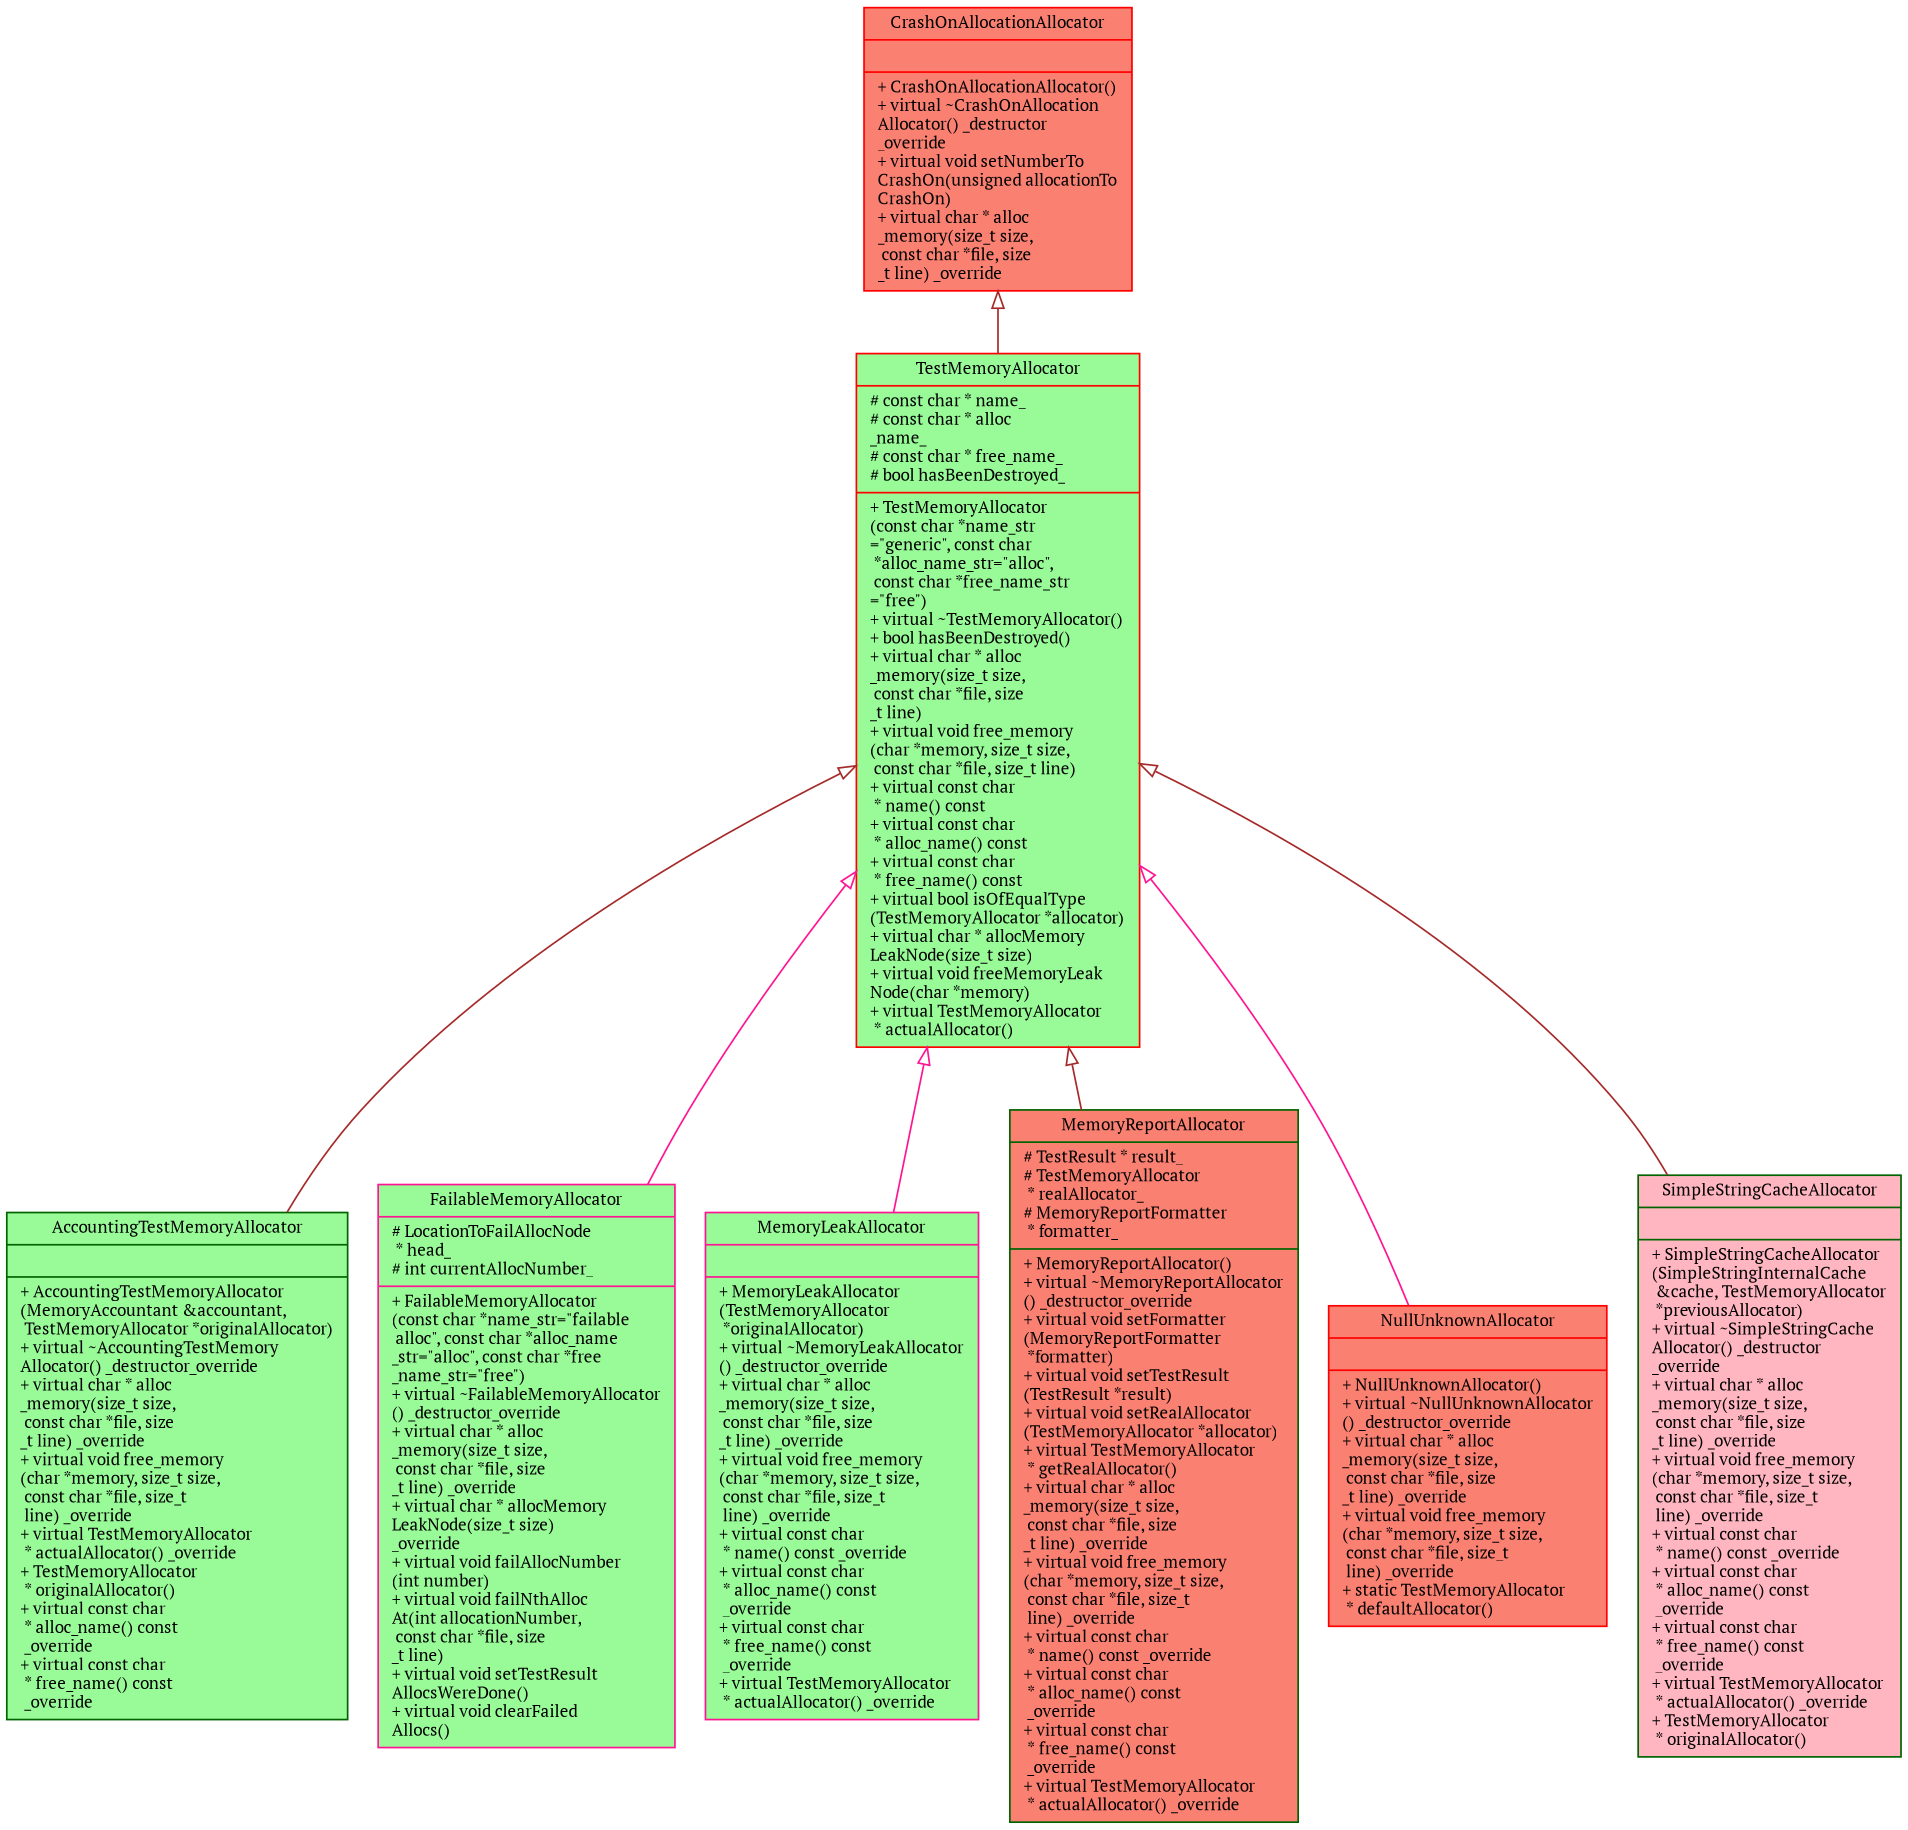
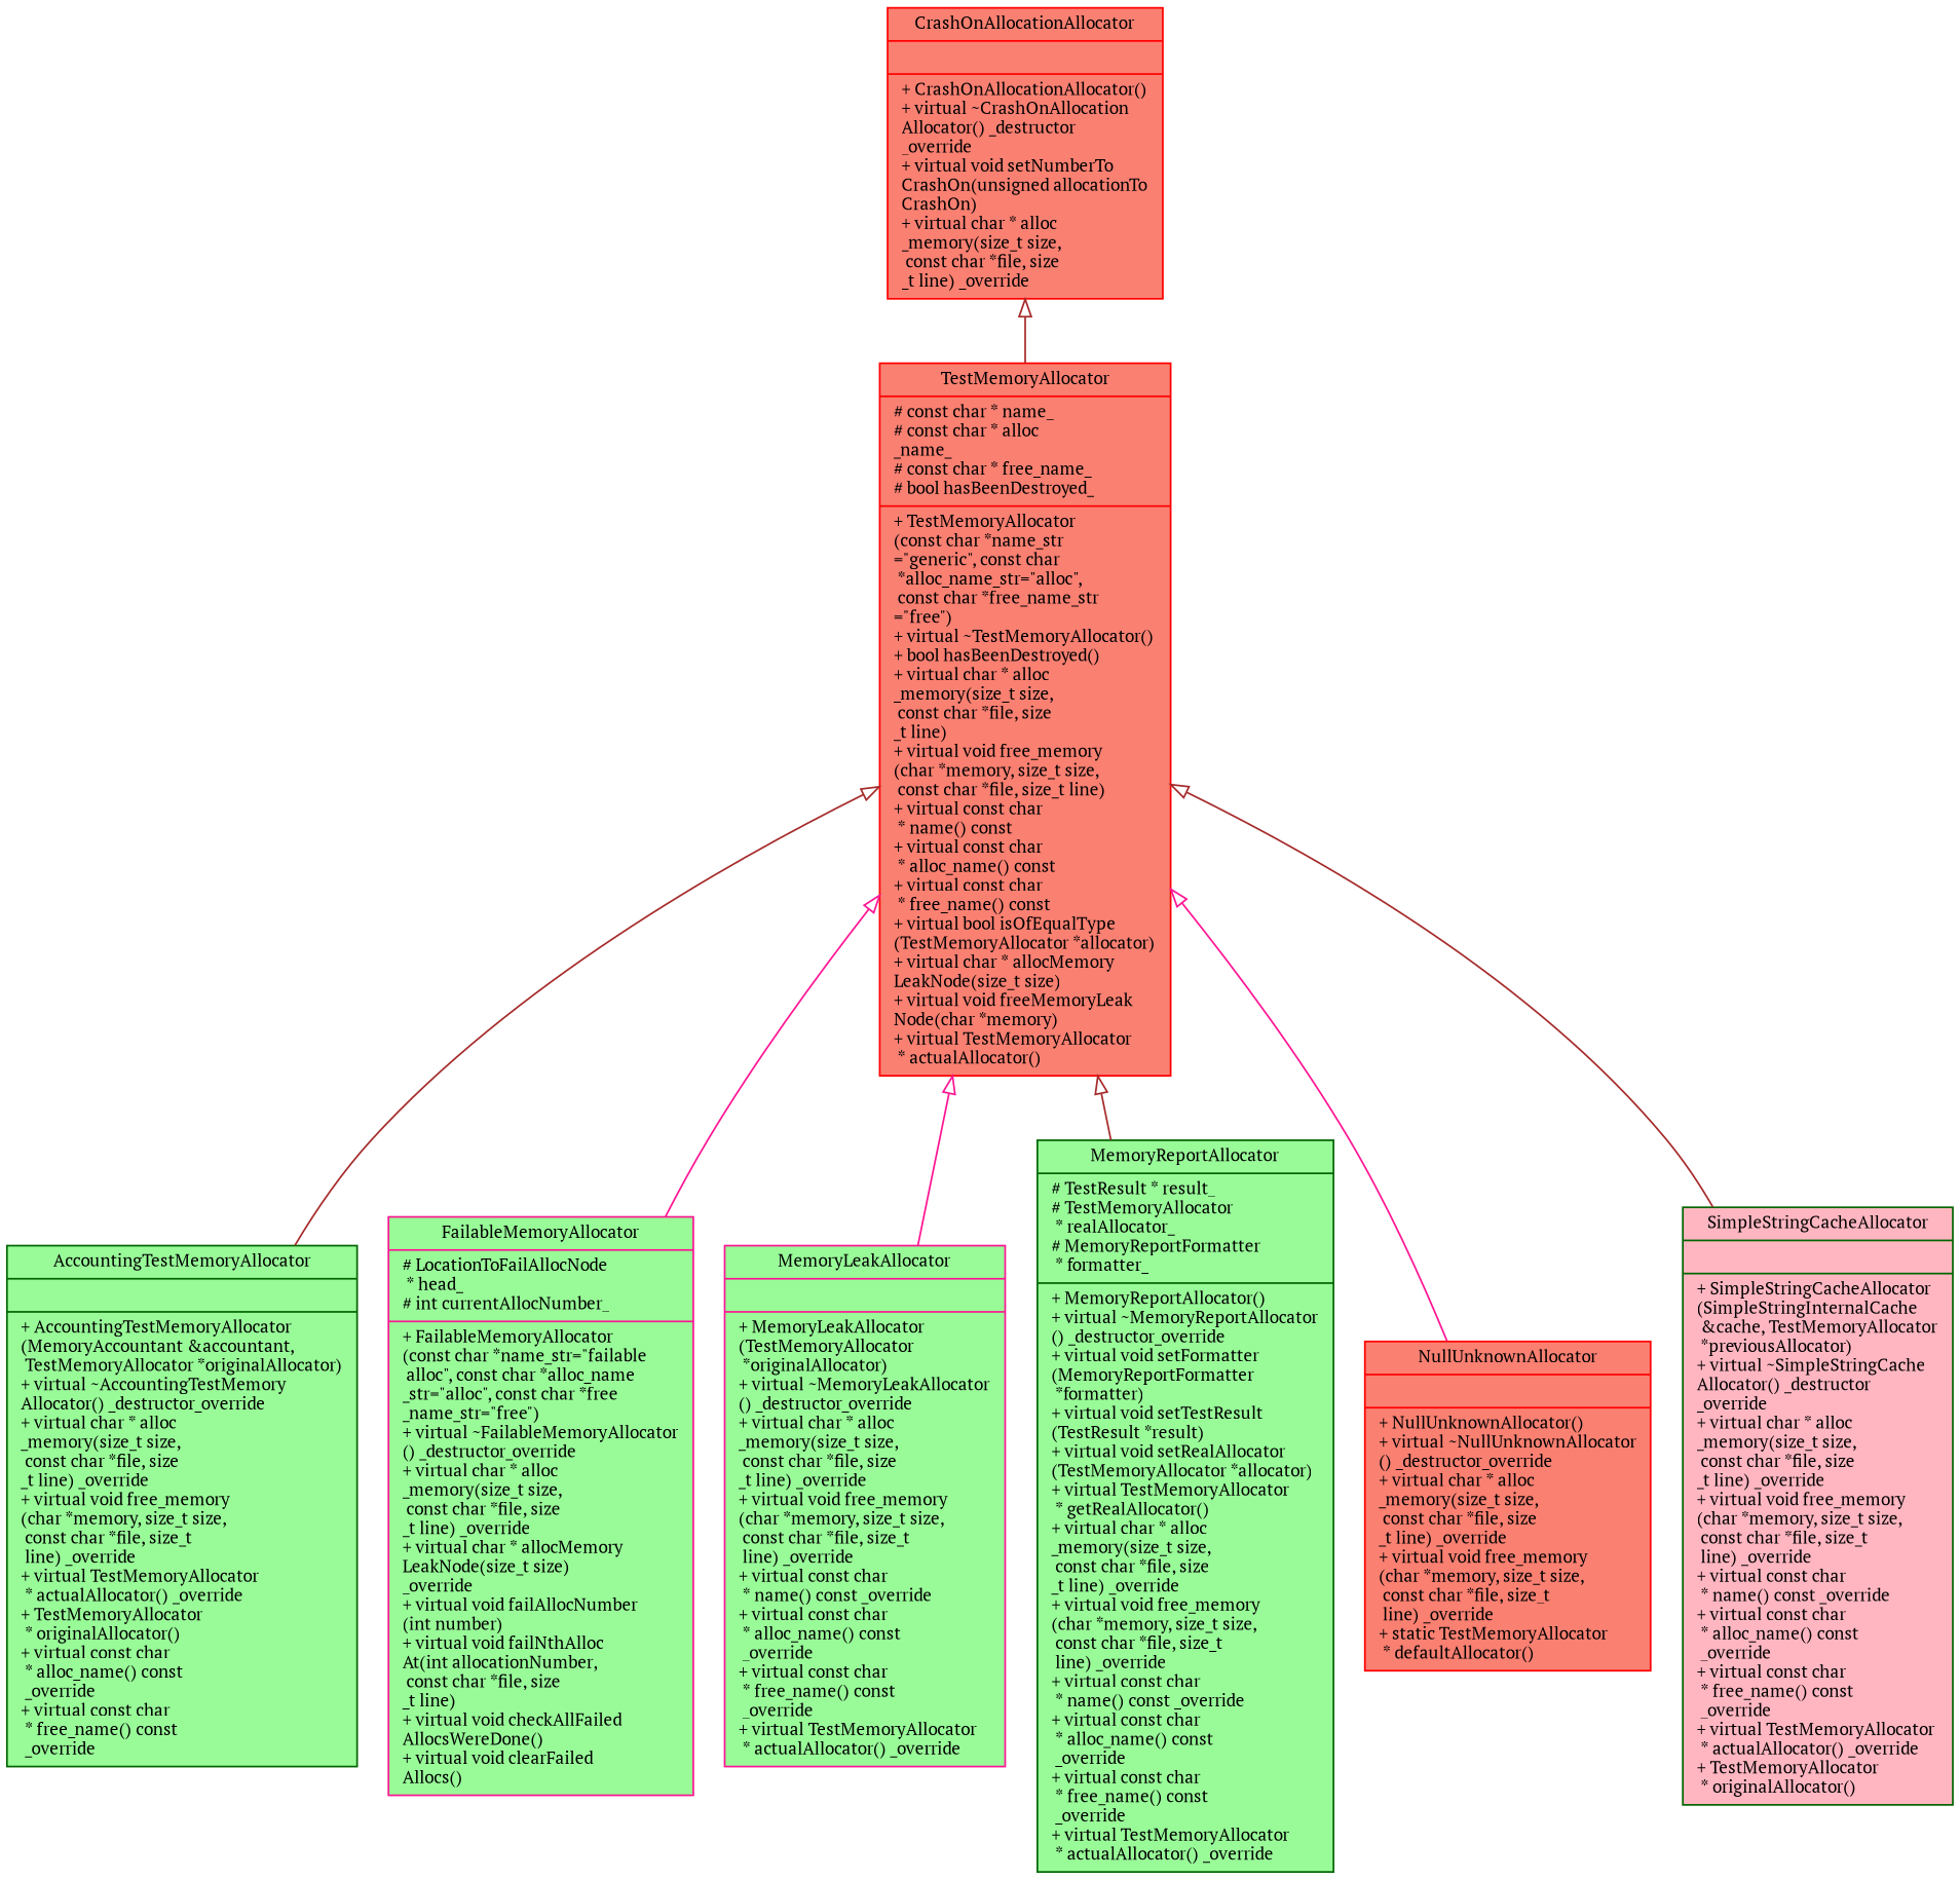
  digraph {
    fontname="PT Serif"
    node [color=red fillcolor=palegreen fontname="PT Serif" fontsize=10 shape=record style=filled]
    edge [arrowtail=onormal color=brown dir=back fontname="PT Serif" fontsize=10 labelfontname=Helvetica labelfontsize=10 style=solid]
-   n1 [fontcolor=black height=0.2 label="{TestMemoryAllocator\n|# const char * name_\l# const char * alloc\l_name_\l# const char * free_name_\l# bool hasBeenDestroyed_\l|+  TestMemoryAllocator\l(const char *name_str\l=\"generic\", const char\l *alloc_name_str=\"alloc\",\l const char *free_name_str\l=\"free\")\l+ virtual ~TestMemoryAllocator()\l+ bool hasBeenDestroyed()\l+ virtual char * alloc\l_memory(size_t size,\l const char *file, size\l_t line)\l+ virtual void free_memory\l(char *memory, size_t size,\l const char *file, size_t line)\l+ virtual const char\l * name() const\l+ virtual const char\l * alloc_name() const\l+ virtual const char\l * free_name() const\l+ virtual bool isOfEqualType\l(TestMemoryAllocator *allocator)\l+ virtual char * allocMemory\lLeakNode(size_t size)\l+ virtual void freeMemoryLeak\lNode(char *memory)\l+ virtual TestMemoryAllocator\l * actualAllocator()\l}" width=0.4]
+   n1 [fillcolor=salmon fontcolor=black height=0.2 label="{TestMemoryAllocator\n|# const char * name_\l# const char * alloc\l_name_\l# const char * free_name_\l# bool hasBeenDestroyed_\l|+  TestMemoryAllocator\l(const char *name_str\l=\"generic\", const char\l *alloc_name_str=\"alloc\",\l const char *free_name_str\l=\"free\")\l+ virtual ~TestMemoryAllocator()\l+ bool hasBeenDestroyed()\l+ virtual char * alloc\l_memory(size_t size,\l const char *file, size\l_t line)\l+ virtual void free_memory\l(char *memory, size_t size,\l const char *file, size_t line)\l+ virtual const char\l * name() const\l+ virtual const char\l * alloc_name() const\l+ virtual const char\l * free_name() const\l+ virtual bool isOfEqualType\l(TestMemoryAllocator *allocator)\l+ virtual char * allocMemory\lLeakNode(size_t size)\l+ virtual void freeMemoryLeak\lNode(char *memory)\l+ virtual TestMemoryAllocator\l * actualAllocator()\l}" width=0.4]
    n2 [color=darkgreen height=0.2 label="{AccountingTestMemoryAllocator\n||+  AccountingTestMemoryAllocator\l(MemoryAccountant &accountant,\l TestMemoryAllocator *originalAllocator)\l+ virtual ~AccountingTestMemory\lAllocator() _destructor_override\l+ virtual char * alloc\l_memory(size_t size,\l const char *file, size\l_t line) _override\l+ virtual void free_memory\l(char *memory, size_t size,\l const char *file, size_t\l line) _override\l+ virtual TestMemoryAllocator\l * actualAllocator() _override\l+ TestMemoryAllocator\l * originalAllocator()\l+ virtual const char\l * alloc_name() const\l _override\l+ virtual const char\l * free_name() const\l _override\l}" width=0.4]
-   n3 [color=deeppink height=0.2 label="{FailableMemoryAllocator\n|# LocationToFailAllocNode\l * head_\l# int currentAllocNumber_\l|+  FailableMemoryAllocator\l(const char *name_str=\"failable\l alloc\", const char *alloc_name\l_str=\"alloc\", const char *free\l_name_str=\"free\")\l+ virtual ~FailableMemoryAllocator\l() _destructor_override\l+ virtual char * alloc\l_memory(size_t size,\l const char *file, size\l_t line) _override\l+ virtual char * allocMemory\lLeakNode(size_t size) \l_override\l+ virtual void failAllocNumber\l(int number)\l+ virtual void failNthAlloc\lAt(int allocationNumber,\l const char *file, size\l_t line)\l+ virtual void setTestResult\lAllocsWereDone()\l+ virtual void clearFailed\lAllocs()\l}" width=0.4]
+   n3 [color=deeppink height=0.2 label="{FailableMemoryAllocator\n|# LocationToFailAllocNode\l * head_\l# int currentAllocNumber_\l|+  FailableMemoryAllocator\l(const char *name_str=\"failable\l alloc\", const char *alloc_name\l_str=\"alloc\", const char *free\l_name_str=\"free\")\l+ virtual ~FailableMemoryAllocator\l() _destructor_override\l+ virtual char * alloc\l_memory(size_t size,\l const char *file, size\l_t line) _override\l+ virtual char * allocMemory\lLeakNode(size_t size) \l_override\l+ virtual void failAllocNumber\l(int number)\l+ virtual void failNthAlloc\lAt(int allocationNumber,\l const char *file, size\l_t line)\l+ virtual void checkAllFailed\lAllocsWereDone()\l+ virtual void clearFailed\lAllocs()\l}" width=0.4]
    n4 [color=deeppink height=0.2 label="{MemoryLeakAllocator\n||+  MemoryLeakAllocator\l(TestMemoryAllocator\l *originalAllocator)\l+ virtual ~MemoryLeakAllocator\l() _destructor_override\l+ virtual char * alloc\l_memory(size_t size,\l const char *file, size\l_t line) _override\l+ virtual void free_memory\l(char *memory, size_t size,\l const char *file, size_t\l line) _override\l+ virtual const char\l * name() const _override\l+ virtual const char\l * alloc_name() const\l _override\l+ virtual const char\l * free_name() const\l _override\l+ virtual TestMemoryAllocator\l * actualAllocator() _override\l}" width=0.4]
-   n5 [color=darkgreen fillcolor=salmon height=0.2 label="{MemoryReportAllocator\n|# TestResult * result_\l# TestMemoryAllocator\l * realAllocator_\l# MemoryReportFormatter\l * formatter_\l|+  MemoryReportAllocator()\l+ virtual ~MemoryReportAllocator\l() _destructor_override\l+ virtual void setFormatter\l(MemoryReportFormatter\l *formatter)\l+ virtual void setTestResult\l(TestResult *result)\l+ virtual void setRealAllocator\l(TestMemoryAllocator *allocator)\l+ virtual TestMemoryAllocator\l * getRealAllocator()\l+ virtual char * alloc\l_memory(size_t size,\l const char *file, size\l_t line) _override\l+ virtual void free_memory\l(char *memory, size_t size,\l const char *file, size_t\l line) _override\l+ virtual const char\l * name() const _override\l+ virtual const char\l * alloc_name() const\l _override\l+ virtual const char\l * free_name() const\l _override\l+ virtual TestMemoryAllocator\l * actualAllocator() _override\l}" width=0.4]
+   n5 [color=darkgreen height=0.2 label="{MemoryReportAllocator\n|# TestResult * result_\l# TestMemoryAllocator\l * realAllocator_\l# MemoryReportFormatter\l * formatter_\l|+  MemoryReportAllocator()\l+ virtual ~MemoryReportAllocator\l() _destructor_override\l+ virtual void setFormatter\l(MemoryReportFormatter\l *formatter)\l+ virtual void setTestResult\l(TestResult *result)\l+ virtual void setRealAllocator\l(TestMemoryAllocator *allocator)\l+ virtual TestMemoryAllocator\l * getRealAllocator()\l+ virtual char * alloc\l_memory(size_t size,\l const char *file, size\l_t line) _override\l+ virtual void free_memory\l(char *memory, size_t size,\l const char *file, size_t\l line) _override\l+ virtual const char\l * name() const _override\l+ virtual const char\l * alloc_name() const\l _override\l+ virtual const char\l * free_name() const\l _override\l+ virtual TestMemoryAllocator\l * actualAllocator() _override\l}" width=0.4]
    n6 [fillcolor=salmon height=0.2 label="{NullUnknownAllocator\n||+  NullUnknownAllocator()\l+ virtual ~NullUnknownAllocator\l() _destructor_override\l+ virtual char * alloc\l_memory(size_t size,\l const char *file, size\l_t line) _override\l+ virtual void free_memory\l(char *memory, size_t size,\l const char *file, size_t\l line) _override\l+ static TestMemoryAllocator\l * defaultAllocator()\l}" width=0.4]
    n7 [color=darkgreen fillcolor=lightpink height=0.2 label="{SimpleStringCacheAllocator\n||+  SimpleStringCacheAllocator\l(SimpleStringInternalCache\l &cache, TestMemoryAllocator\l *previousAllocator)\l+ virtual ~SimpleStringCache\lAllocator() _destructor\l_override\l+ virtual char * alloc\l_memory(size_t size,\l const char *file, size\l_t line) _override\l+ virtual void free_memory\l(char *memory, size_t size,\l const char *file, size_t\l line) _override\l+ virtual const char\l * name() const _override\l+ virtual const char\l * alloc_name() const\l _override\l+ virtual const char\l * free_name() const\l _override\l+ virtual TestMemoryAllocator\l * actualAllocator() _override\l+ TestMemoryAllocator\l * originalAllocator()\l}" width=0.4]
    n8 [fillcolor=salmon height=0.2 label="{CrashOnAllocationAllocator\n||+  CrashOnAllocationAllocator()\l+ virtual ~CrashOnAllocation\lAllocator() _destructor\l_override\l+ virtual void setNumberTo\lCrashOn(unsigned allocationTo\lCrashOn)\l+ virtual char * alloc\l_memory(size_t size,\l const char *file, size\l_t line) _override\l}" width=0.4]
    n1 -> n2
    n1 -> n3 [color=deeppink]
    n1 -> n4 [color=deeppink]
    n1 -> n5
    n1 -> n6 [color=deeppink]
    n1 -> n7
    n8 -> n1
  }
